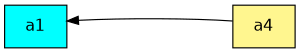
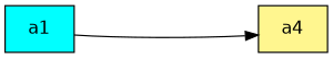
  digraph {
    rankdir=LR
    ranksep=2.0
    fontname="DejaVu Sans"
    node [shape=record style=filled fontname="DejaVu Sans"]
    n1 [fillcolor=cyan label="{a1}"]
    n2 [fillcolor=khaki1 label="{a4}"]
-   n2 -> n1 [fontname="DejaVu Sans"]
+   n1 -> n2 [fontname="DejaVu Sans"]
  }
